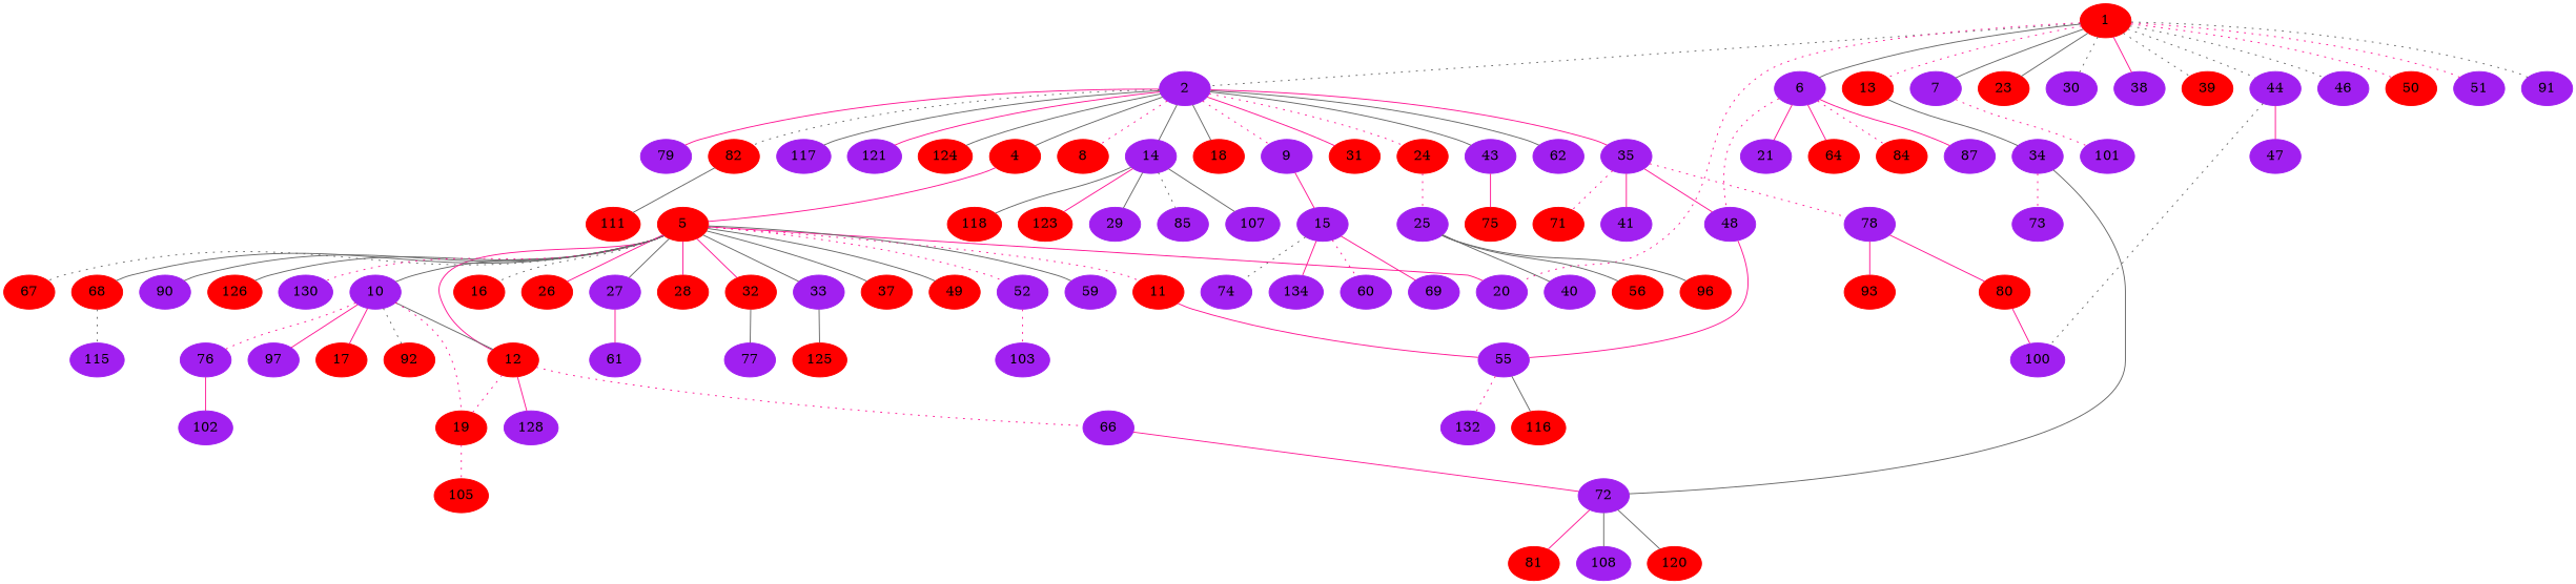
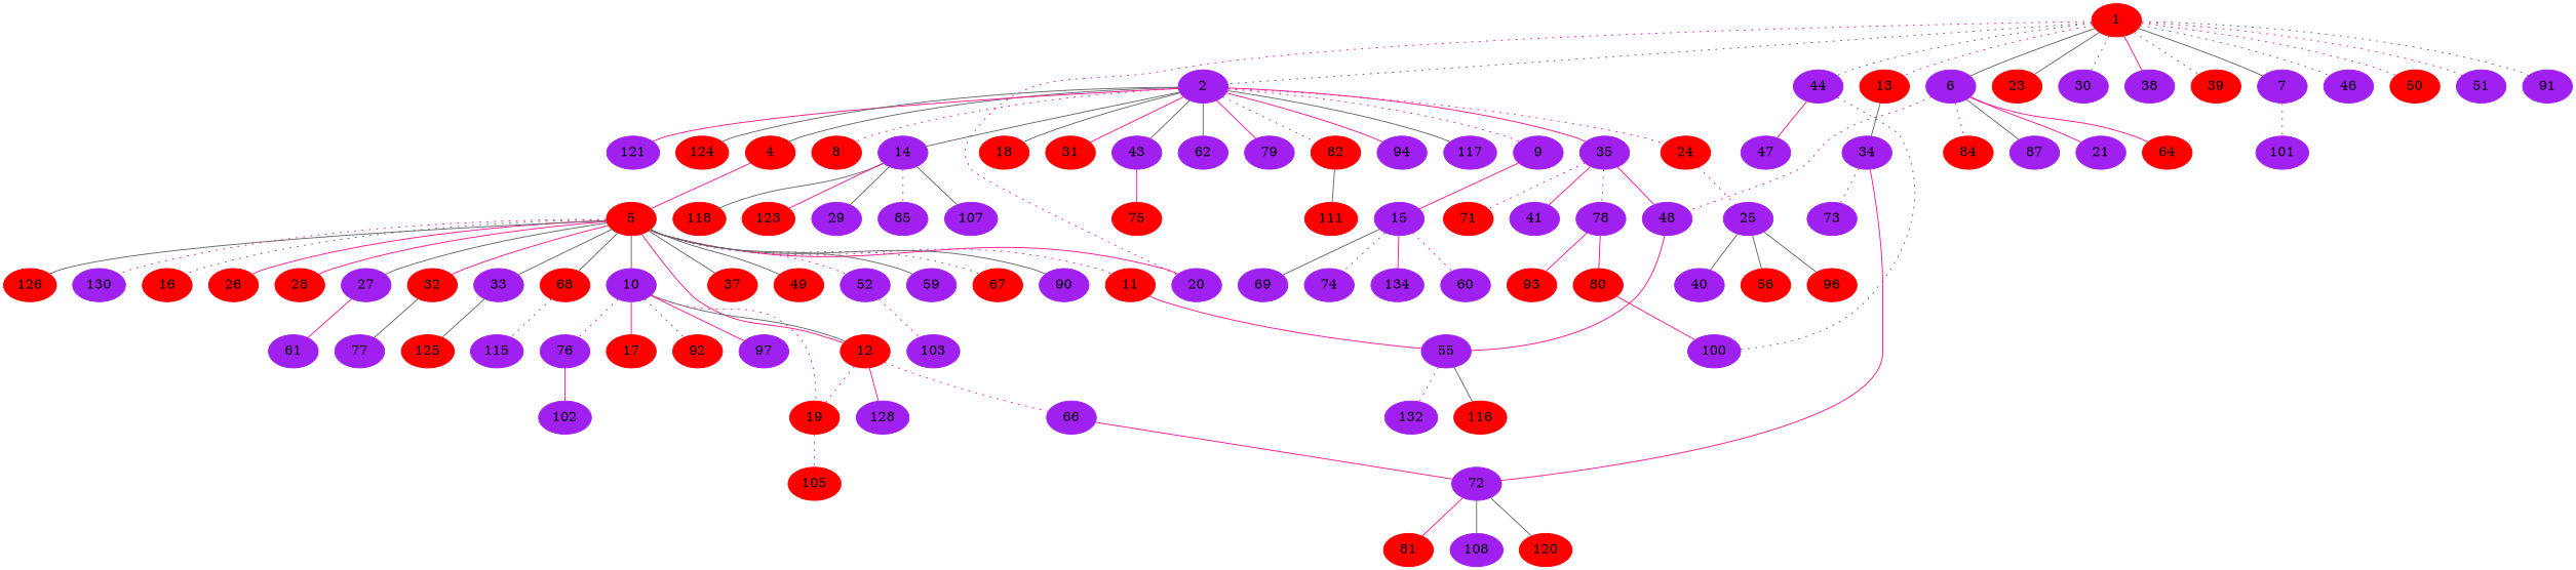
  graph {
    node [color=purple style=filled]
    edge [color=deeppink style=solid]
    1 [color=red super="+3"]
    2 [super="+45"]
    6 [super="+57"]
    7 [super="+53"]
    13 [color=red]
    20
    23 [color=red]
    30
    38
    39 [color=red]
    44
    46
    50 [color=red super="+109"]
    51
    91
    4 [color=red]
    8 [color=red]
    9 [super="+89"]
    14 [super="+133"]
    18 [color=red]
    24 [color=red]
    31 [color=red super="+95"]
    35 [super="+86"]
    43 [super="+65"]
    62
    79
    82 [color=red super="+98"]
+   94 [super="+129"]
    117 [super="+119"]
    121
    124 [color=red]
    21
    48
    64 [color=red]
    84 [color=red]
    87
    101
    34 [super="+63"]
    47
    100 [super="+127"]
    5 [color=red super="+58"]
    15 [super="+54"]
    29
    85 [super="+110"]
    107
    118 [color=red]
    123 [color=red]
    25 [super="+88"]
    41
    71 [color=red]
    78
    75 [color=red super="+113"]
    111 [color=red]
    10 [super="+83"]
    11 [color=red]
    12 [color=red super="+42"]
    16 [color=red]
    26 [color=red]
    27 [super="+114"]
    28 [color=red]
    32 [color=red super="+131"]
    33 [super="+36"]
    37 [color=red]
    49 [color=red]
    52
    59
    67 [color=red]
    68 [color=red]
    90
    126 [color=red]
    130
    17 [color=red]
    19 [color=red super="+122"]
    76
    92 [color=red]
    97
    55 [super="+70"]
    66 [super="+104"]
    128
    61
    77
    125 [color=red]
    103
    115
    60
    69
    74
    134
    105 [color=red]
    102
    116 [color=red]
    132
    72 [super="+99"]
    73
    40
    56 [color=red]
    96 [color=red]
    81 [color=red]
    108
    120 [color=red]
    80 [color=red]
    93 [color=red super="+112"]
    1 -- 2 [color=gray40 style=dotted]
    1 -- 6 [color=gray40]
    1 -- 7 [color=gray40]
    1 -- 13 [style=dotted]
    1 -- 20 [style=dotted]
    1 -- 23 [color=gray40]
    1 -- 30 [color=gray40 style=dotted]
    1 -- 38
    1 -- 39 [color=gray40 style=dotted]
    1 -- 44 [color=gray40 style=dotted]
    1 -- 46 [color=gray40 style=dotted]
    1 -- 50 [style=dotted]
    1 -- 51 [style=dotted]
    1 -- 91 [color=gray40 style=dotted]
    2 -- 4 [color=gray40]
    2 -- 8 [style=dotted]
    2 -- 9 [style=dotted]
    2 -- 14 [color=gray40]
    2 -- 18 [color=gray40]
    2 -- 24 [style=dotted]
    2 -- 31
    2 -- 35
    2 -- 43 [color=gray40]
    2 -- 62 [color=gray40]
    2 -- 79
    2 -- 82 [color=gray40 style=dotted]
+   2 -- 94
    2 -- 117 [color=gray40]
    2 -- 121
    2 -- 124 [color=gray40]
    6 -- 21
    6 -- 48 [style=dotted]
    6 -- 64
    6 -- 84 [style=dotted]
-   6 -- 87
+   6 -- 87 [color=gray40]
    7 -- 101 [style=dotted]
    13 -- 34 [color=gray40]
    44 -- 47
    44 -- 100 [color=gray40 style=dotted]
    4 -- 5
    9 -- 15
    14 -- 29 [color=gray40]
    14 -- 85 [color=gray40 style=dotted]
    14 -- 107 [color=gray40]
    14 -- 118 [color=gray40]
    14 -- 123
    24 -- 25 [style=dotted]
    35 -- 48
    35 -- 41
    35 -- 71 [style=dotted]
    35 -- 78 [style=dotted]
    43 -- 75
    82 -- 111 [color=gray40]
    48 -- 55
-   34 -- 72 [color=gray40]
+   34 -- 72
    34 -- 73 [style=dotted]
    5 -- 20
    5 -- 10 [color=gray40]
    5 -- 11 [style=dotted]
    5 -- 12
    5 -- 16 [color=gray40 style=dotted]
    5 -- 26
    5 -- 27 [color=gray40]
    5 -- 28
    5 -- 32
    5 -- 33 [color=gray40]
    5 -- 37 [color=gray40]
    5 -- 49 [color=gray40]
    5 -- 52 [style=dotted]
    5 -- 59 [color=gray40]
    5 -- 67 [color=gray40 style=dotted]
    5 -- 68 [color=gray40]
    5 -- 90 [color=gray40]
    5 -- 126 [color=gray40]
    5 -- 130 [style=dotted]
    15 -- 60 [style=dotted]
-   15 -- 69
+   15 -- 69 [color=gray40]
    15 -- 74 [color=gray40 style=dotted]
    15 -- 134
    25 -- 40 [color=gray40]
    25 -- 56 [color=gray40]
    25 -- 96 [color=gray40]
    78 -- 80
    78 -- 93
    10 -- 12 [color=gray40]
    10 -- 17
    10 -- 19 [style=dotted]
    10 -- 76 [style=dotted]
    10 -- 92 [color=gray40 style=dotted]
    10 -- 97
    11 -- 55
    12 -- 19 [style=dotted]
    12 -- 66 [style=dotted]
    12 -- 128
    27 -- 61
    32 -- 77 [color=gray40]
    33 -- 125 [color=gray40]
    52 -- 103 [style=dotted]
    68 -- 115 [color=gray40 style=dotted]
    19 -- 105 [style=dotted]
    76 -- 102
    55 -- 116 [color=gray40]
    55 -- 132 [style=dotted]
    66 -- 72
    72 -- 81
    72 -- 108 [color=gray40]
    72 -- 120 [color=gray40]
    80 -- 100
  }
